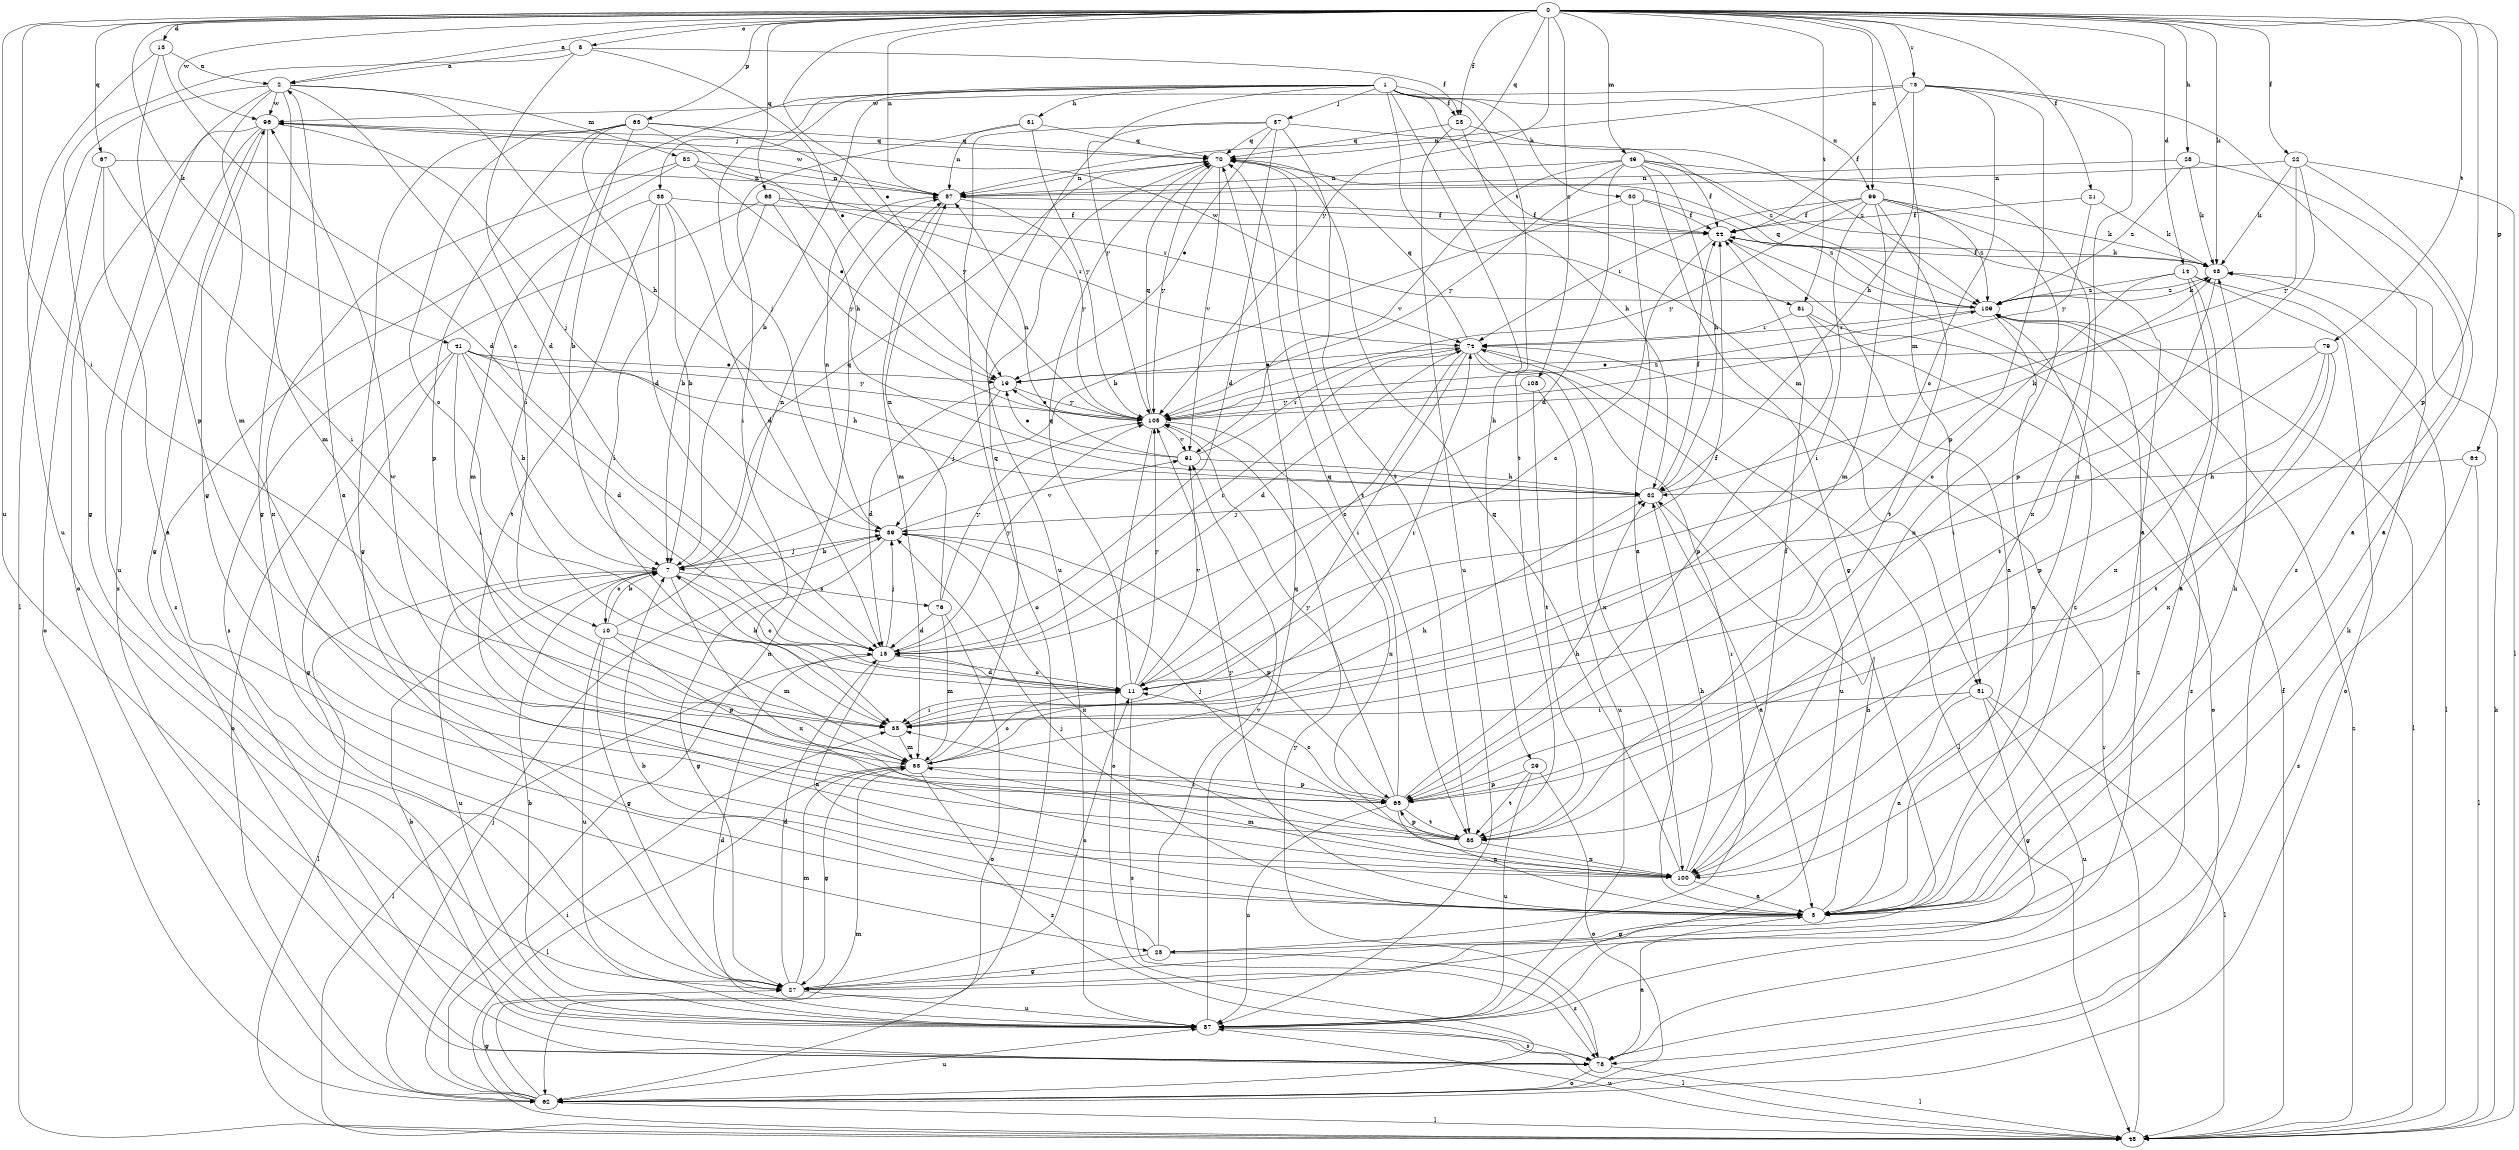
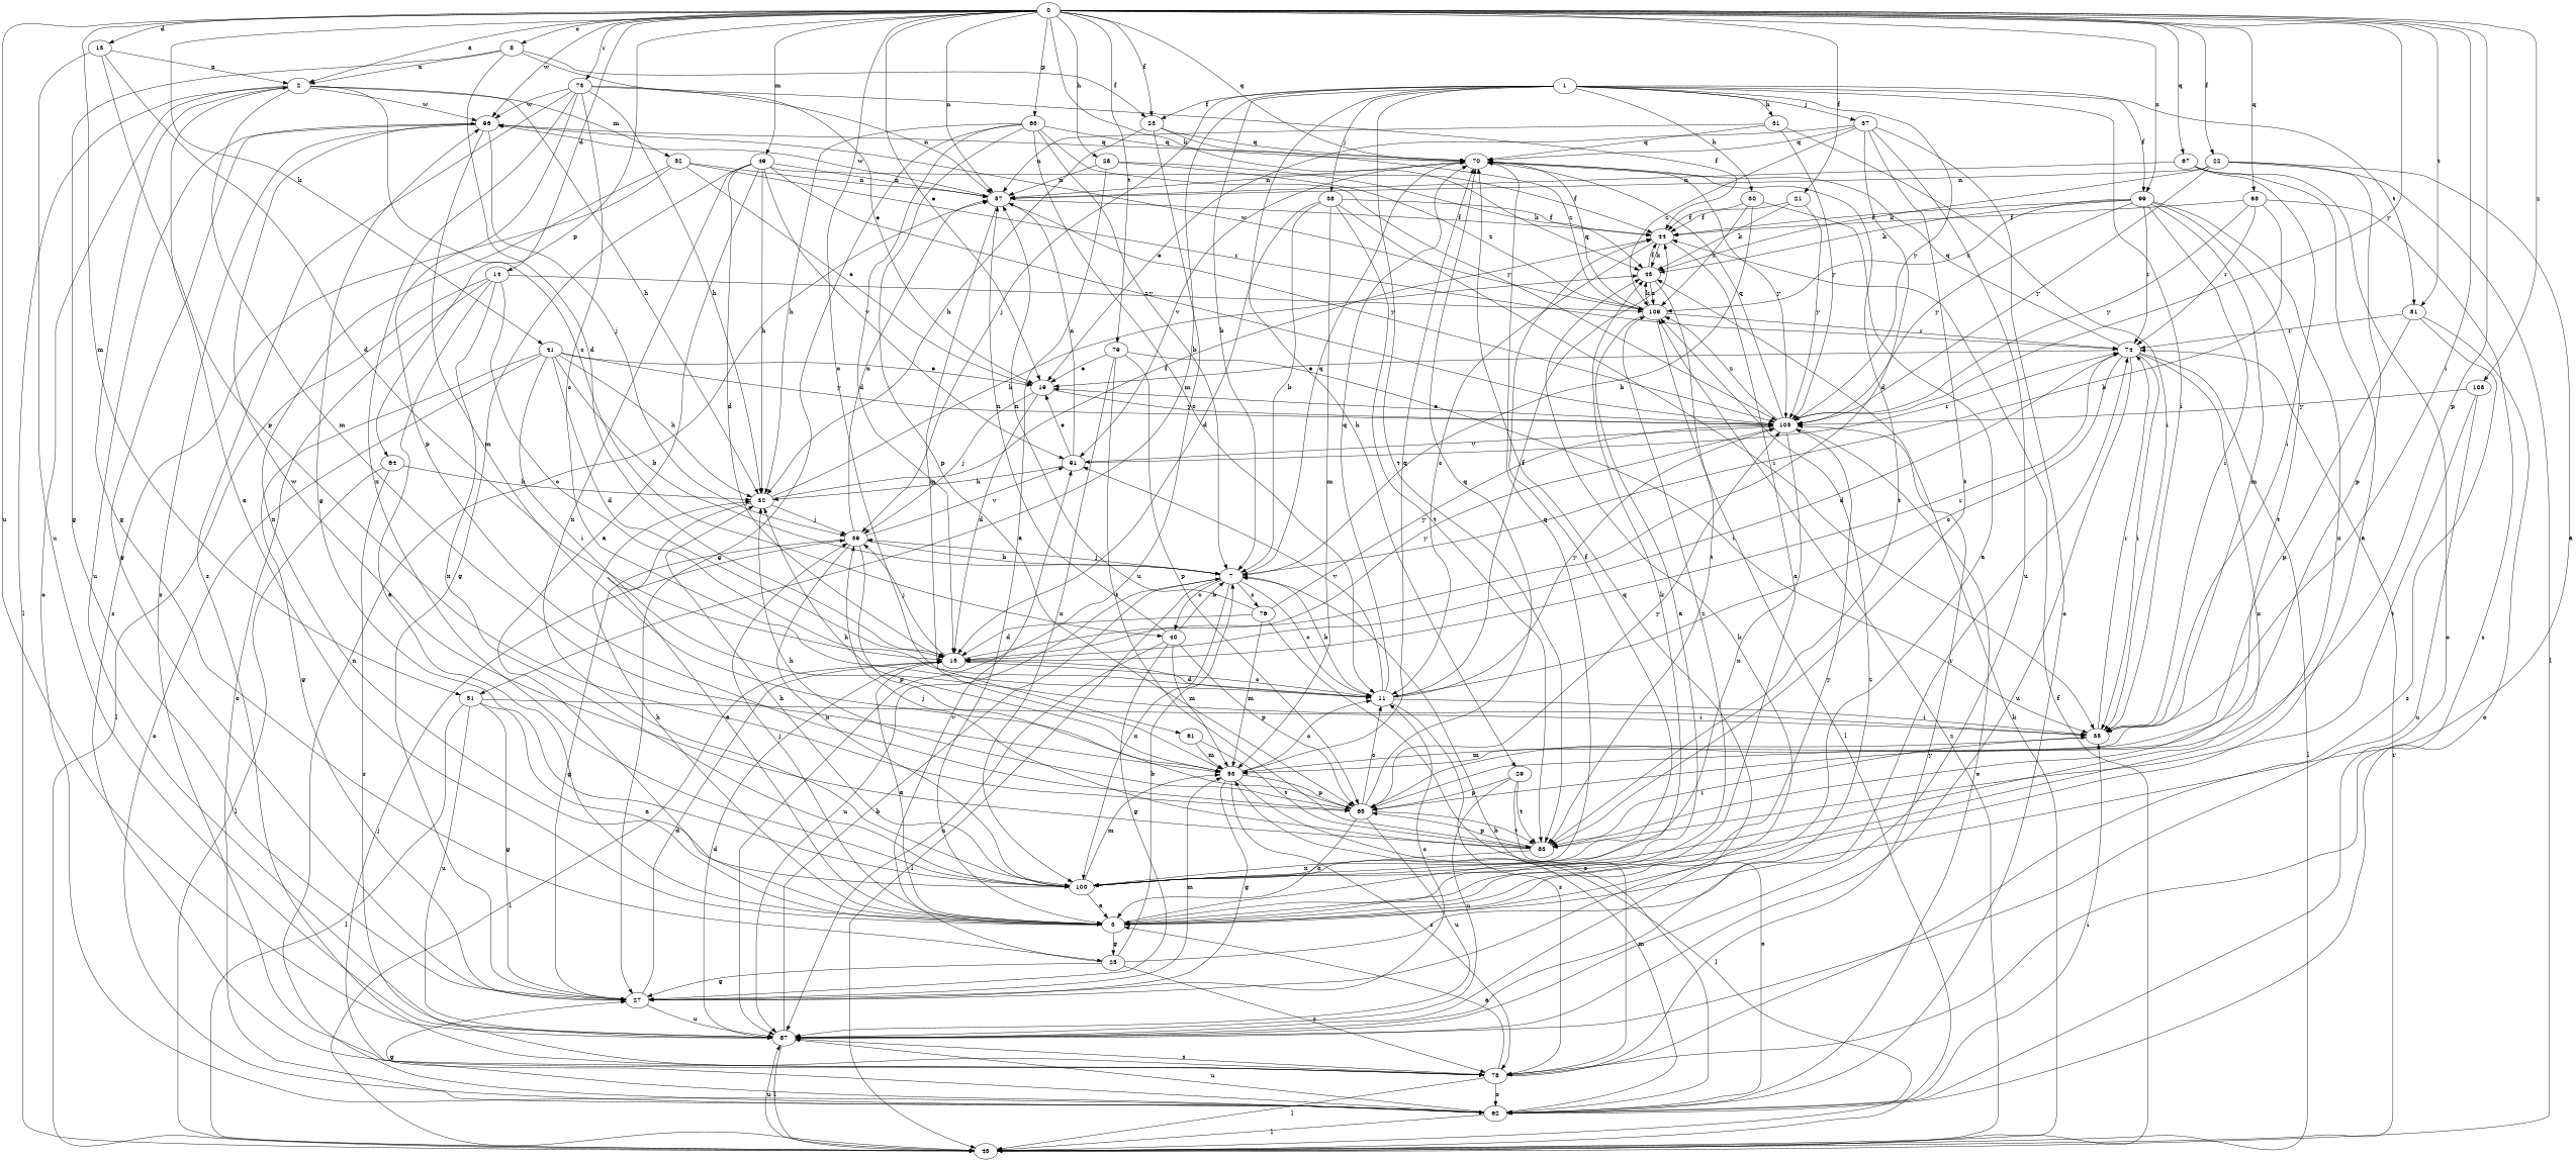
  strict digraph {
    0
    2
    8
    13
    14
    19
    21
    22
    23
    28
    35
    41
    43
    49
    51
    57
+   61
    63
    64
    65
    67
    68
    70
    73
    79
    81
    87
    96
    99
    105
    108
-   10
+   10 [label=40]
    25
    32
    48
    52
    53
    62
    15
    27
    3
    109
    11
    100
    39
    n46 [label=44]
    74
    7
    83
    91
    78
    1
    29
    30
    31
    37
    38
    76
    0 -> 2 [label=a]
    0 -> 8 [label=c]
    0 -> 13 [label=d]
    0 -> 14 [label=d]
    0 -> 19 [label=e]
    0 -> 21 [label=f]
    0 -> 22 [label=f]
    0 -> 23 [label=f]
    0 -> 28 [label=h]
    0 -> 35 [label=i]
    0 -> 41 [label=k]
    0 -> 43 [label=k]
    0 -> 49 [label=m]
    0 -> 51 [label=m]
    0 -> 57 [label=n]
+   0 -> 61 [label=o]
    0 -> 63 [label=p]
    0 -> 64 [label=p]
    0 -> 65 [label=p]
    0 -> 67 [label=q]
    0 -> 68 [label=q]
    0 -> 70 [label=q]
    0 -> 73 [label=r]
    0 -> 79 [label=t]
    0 -> 81 [label=t]
    0 -> 87 [label=u]
    0 -> 96 [label=w]
    0 -> 99 [label=x]
    0 -> 105 [label=y]
    0 -> 108 [label=z]
    2 -> 96 [label=w]
    2 -> 10 [label=c]
    2 -> 25 [label=g]
    2 -> 32 [label=h]
    2 -> 48 [label=l]
    2 -> 52 [label=m]
    2 -> 53 [label=m]
    2 -> 62 [label=o]
    8 -> 2 [label=a]
    8 -> 19 [label=e]
    8 -> 23 [label=f]
    8 -> 15 [label=d]
    8 -> 27 [label=g]
    13 -> 2 [label=a]
    13 -> 65 [label=p]
    13 -> 87 [label=u]
    13 -> 15 [label=d]
    14 -> 48 [label=l]
    14 -> 62 [label=o]
    14 -> 3 [label=a]
    14 -> 109 [label=z]
    14 -> 11 [label=c]
    14 -> 100 [label=x]
    19 -> 105 [label=y]
    19 -> 15 [label=d]
    19 -> 39 [label=j]
    21 -> 43 [label=k]
    21 -> 105 [label=y]
    21 -> n46 [label=f]
    22 -> 43 [label=k]
    22 -> 57 [label=n]
    22 -> 65 [label=p]
    22 -> 105 [label=y]
    22 -> 48 [label=l]
    22 -> 3 [label=a]
    23 -> 70 [label=q]
    23 -> 87 [label=u]
    23 -> 32 [label=h]
    23 -> 109 [label=z]
    28 -> 43 [label=k]
    28 -> 57 [label=n]
    28 -> 3 [label=a]
    28 -> 109 [label=z]
    35 -> 53 [label=m]
    35 -> 74 [label=r]
    41 -> 19 [label=e]
    41 -> 35 [label=i]
    41 -> 105 [label=y]
    41 -> 32 [label=h]
    41 -> 62 [label=o]
    41 -> 15 [label=d]
    41 -> 27 [label=g]
    41 -> 7 [label=b]
    43 -> 109 [label=z]
    43 -> n46 [label=f]
    43 -> 83 [label=t]
    49 -> 57 [label=n]
    49 -> 105 [label=y]
    49 -> 32 [label=h]
    49 -> 15 [label=d]
    49 -> 27 [label=g]
    49 -> 3 [label=a]
    49 -> 100 [label=x]
    49 -> n46 [label=f]
    49 -> 91 [label=v]
    51 -> 35 [label=i]
    51 -> 87 [label=u]
    51 -> 48 [label=l]
    51 -> 27 [label=g]
    51 -> 3 [label=a]
    57 -> 96 [label=w]
    57 -> 105 [label=y]
    57 -> 53 [label=m]
    57 -> n46 [label=f]
+   61 -> 53 [label=m]
+   61 -> 83 [label=t]
    63 -> 65 [label=p]
    63 -> 70 [label=q]
    63 -> 105 [label=y]
    63 -> 32 [label=h]
    63 -> 15 [label=d]
    63 -> 27 [label=g]
    63 -> 11 [label=c]
    63 -> 7 [label=b]
    64 -> 32 [label=h]
    64 -> 48 [label=l]
    64 -> 78 [label=s]
    65 -> 70 [label=q]
    65 -> 87 [label=u]
    65 -> 105 [label=y]
    65 -> 32 [label=h]
    65 -> 3 [label=a]
    65 -> 11 [label=c]
    65 -> 83 [label=t]
    67 -> 35 [label=i]
    67 -> 57 [label=n]
    67 -> 62 [label=o]
    67 -> 3 [label=a]
    68 -> 105 [label=y]
    68 -> n46 [label=f]
    68 -> 74 [label=r]
    68 -> 7 [label=b]
    68 -> 78 [label=s]
    70 -> 57 [label=n]
    70 -> 105 [label=y]
    70 -> 83 [label=t]
    70 -> 91 [label=v]
    73 -> 57 [label=n]
    73 -> 65 [label=p]
    73 -> 96 [label=w]
    73 -> 32 [label=h]
    73 -> 11 [label=c]
    73 -> 100 [label=x]
    73 -> n46 [label=f]
    73 -> 78 [label=s]
    79 -> 19 [label=e]
    79 -> 35 [label=i]
    79 -> 65 [label=p]
    79 -> 100 [label=x]
    79 -> 83 [label=t]
    81 -> 65 [label=p]
    81 -> 62 [label=o]
    81 -> 74 [label=r]
    81 -> 78 [label=s]
    87 -> 70 [label=q]
    87 -> 48 [label=l]
    87 -> 15 [label=d]
    87 -> 109 [label=z]
    87 -> 7 [label=b]
    87 -> 78 [label=s]
    96 -> 70 [label=q]
    96 -> 87 [label=u]
    96 -> 53 [label=m]
    96 -> 27 [label=g]
    96 -> 39 [label=j]
    96 -> 78 [label=s]
    99 -> 35 [label=i]
    99 -> 43 [label=k]
    99 -> 105 [label=y]
    99 -> 53 [label=m]
    99 -> 109 [label=z]
    99 -> 100 [label=x]
    99 -> n46 [label=f]
    99 -> 74 [label=r]
    99 -> 83 [label=t]
    105 -> 19 [label=e]
    105 -> 70 [label=q]
    105 -> 62 [label=o]
    105 -> 109 [label=z]
    105 -> 100 [label=x]
    105 -> 91 [label=v]
    108 -> 87 [label=u]
    108 -> 105 [label=y]
    108 -> 83 [label=t]
    10 -> 57 [label=n]
    10 -> 65 [label=p]
    10 -> 87 [label=u]
    10 -> 53 [label=m]
    10 -> 27 [label=g]
    10 -> 7 [label=b]
    25 -> 27 [label=g]
    25 -> 74 [label=r]
    25 -> 7 [label=b]
    25 -> 91 [label=v]
    25 -> 78 [label=s]
    32 -> 43 [label=k]
    32 -> 3 [label=a]
    32 -> 39 [label=j]
    32 -> n46 [label=f]
    48 -> 43 [label=k]
    48 -> 87 [label=u]
    48 -> 109 [label=z]
    48 -> n46 [label=f]
    48 -> 74 [label=r]
    52 -> 19 [label=e]
    52 -> 57 [label=n]
    52 -> 100 [label=x]
    52 -> 74 [label=r]
    52 -> 78 [label=s]
    53 -> 65 [label=p]
    53 -> 70 [label=q]
    53 -> 32 [label=h]
    53 -> 48 [label=l]
    53 -> 27 [label=g]
    53 -> 11 [label=c]
    53 -> 78 [label=s]
    62 -> 35 [label=i]
    62 -> 57 [label=n]
    62 -> 87 [label=u]
    62 -> 48 [label=l]
    62 -> 53 [label=m]
    62 -> 27 [label=g]
    62 -> 39 [label=j]
    15 -> 105 [label=y]
    15 -> 48 [label=l]
    15 -> 3 [label=a]
    15 -> 11 [label=c]
    15 -> 39 [label=j]
    15 -> 74 [label=r]
    27 -> 43 [label=k]
    27 -> 87 [label=u]
    27 -> 53 [label=m]
    27 -> 15 [label=d]
    27 -> 11 [label=c]
    3 -> 2 [label=a]
    3 -> 43 [label=k]
    3 -> 105 [label=y]
    3 -> 25 [label=g]
    3 -> 32 [label=h]
    3 -> 109 [label=z]
    3 -> 39 [label=j]
    109 -> 43 [label=k]
    109 -> 70 [label=q]
    109 -> 96 [label=w]
    109 -> 48 [label=l]
    109 -> 3 [label=a]
    109 -> 74 [label=r]
    11 -> 35 [label=i]
    11 -> 70 [label=q]
    11 -> 105 [label=y]
    11 -> 15 [label=d]
    11 -> n46 [label=f]
    11 -> 7 [label=b]
    11 -> 91 [label=v]
    11 -> 78 [label=s]
    100 -> 70 [label=q]
    100 -> 96 [label=g]
    100 -> 32 [label=h]
    100 -> 53 [label=m]
    100 -> 3 [label=a]
    100 -> n46 [label=f]
    39 -> 57 [label=n]
    39 -> 65 [label=p]
    39 -> 27 [label=g]
    39 -> 100 [label=x]
    39 -> 7 [label=b]
    39 -> 91 [label=v]
    n46 -> 43 [label=k]
    n46 -> 3 [label=a]
    n46 -> 11 [label=c]
    74 -> 19 [label=e]
    74 -> 35 [label=i]
    74 -> 70 [label=q]
    74 -> 87 [label=u]
    74 -> 48 [label=l]
    74 -> 15 [label=d]
    74 -> 11 [label=c]
    74 -> 100 [label=x]
    7 -> 70 [label=q]
    7 -> 87 [label=u]
    7 -> 10 [label=c]
    7 -> 48 [label=l]
    7 -> 11 [label=c]
    7 -> 100 [label=x]
    7 -> 39 [label=j]
    7 -> 76 [label=s]
    83 -> 35 [label=i]
    83 -> 65 [label=p]
    83 -> 96 [label=w]
    83 -> 100 [label=x]
    83 -> 39 [label=j]
    91 -> 19 [label=e]
    91 -> 57 [label=n]
    91 -> 32 [label=h]
    91 -> 74 [label=r]
    78 -> 105 [label=y]
    78 -> 48 [label=l]
    78 -> 62 [label=o]
    78 -> 3 [label=a]
    78 -> 7 [label=b]
    1 -> 23 [label=f]
    1 -> 35 [label=i]
    1 -> 51 [label=m]
    1 -> 81 [label=t]
-   1 -> 99 [label=x]
+   1 -> 99 [label=f]
    1 -> 105 [label=y]
    1 -> 39 [label=j]
    1 -> 7 [label=b]
    1 -> 83 [label=t]
    1 -> 29 [label=h]
    1 -> 30 [label=h]
    1 -> 31 [label=h]
    1 -> 37 [label=j]
    1 -> 38 [label=j]
    29 -> 65 [label=p]
    29 -> 87 [label=u]
    29 -> 62 [label=o]
    29 -> 83 [label=t]
    30 -> 3 [label=a]
    30 -> 109 [label=z]
    30 -> n46 [label=f]
    30 -> 7 [label=b]
    31 -> 35 [label=i]
    31 -> 57 [label=n]
    31 -> 70 [label=q]
    31 -> 105 [label=y]
    37 -> 19 [label=e]
    37 -> 70 [label=q]
    37 -> 87 [label=u]
    37 -> 62 [label=o]
    37 -> 15 [label=d]
    37 -> 109 [label=z]
    37 -> 83 [label=t]
    38 -> 35 [label=i]
    38 -> 53 [label=m]
    38 -> 15 [label=d]
    38 -> n46 [label=f]
    38 -> 7 [label=b]
    38 -> 83 [label=t]
    76 -> 57 [label=n]
    76 -> 105 [label=y]
    76 -> 53 [label=m]
    76 -> 62 [label=o]
    76 -> 15 [label=d]
  }
